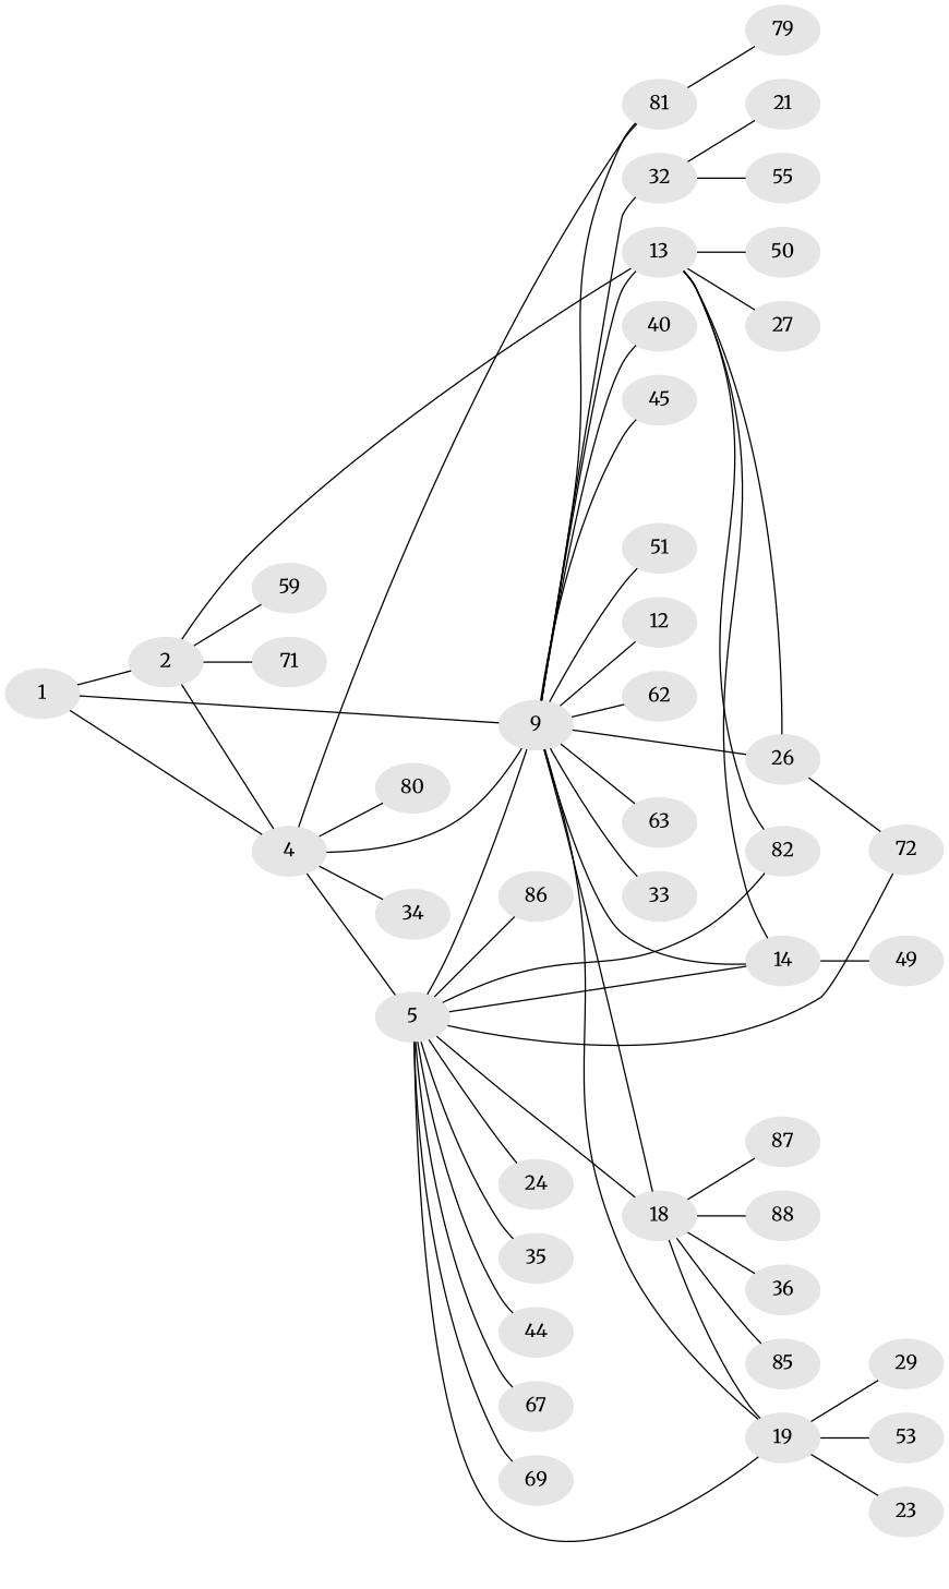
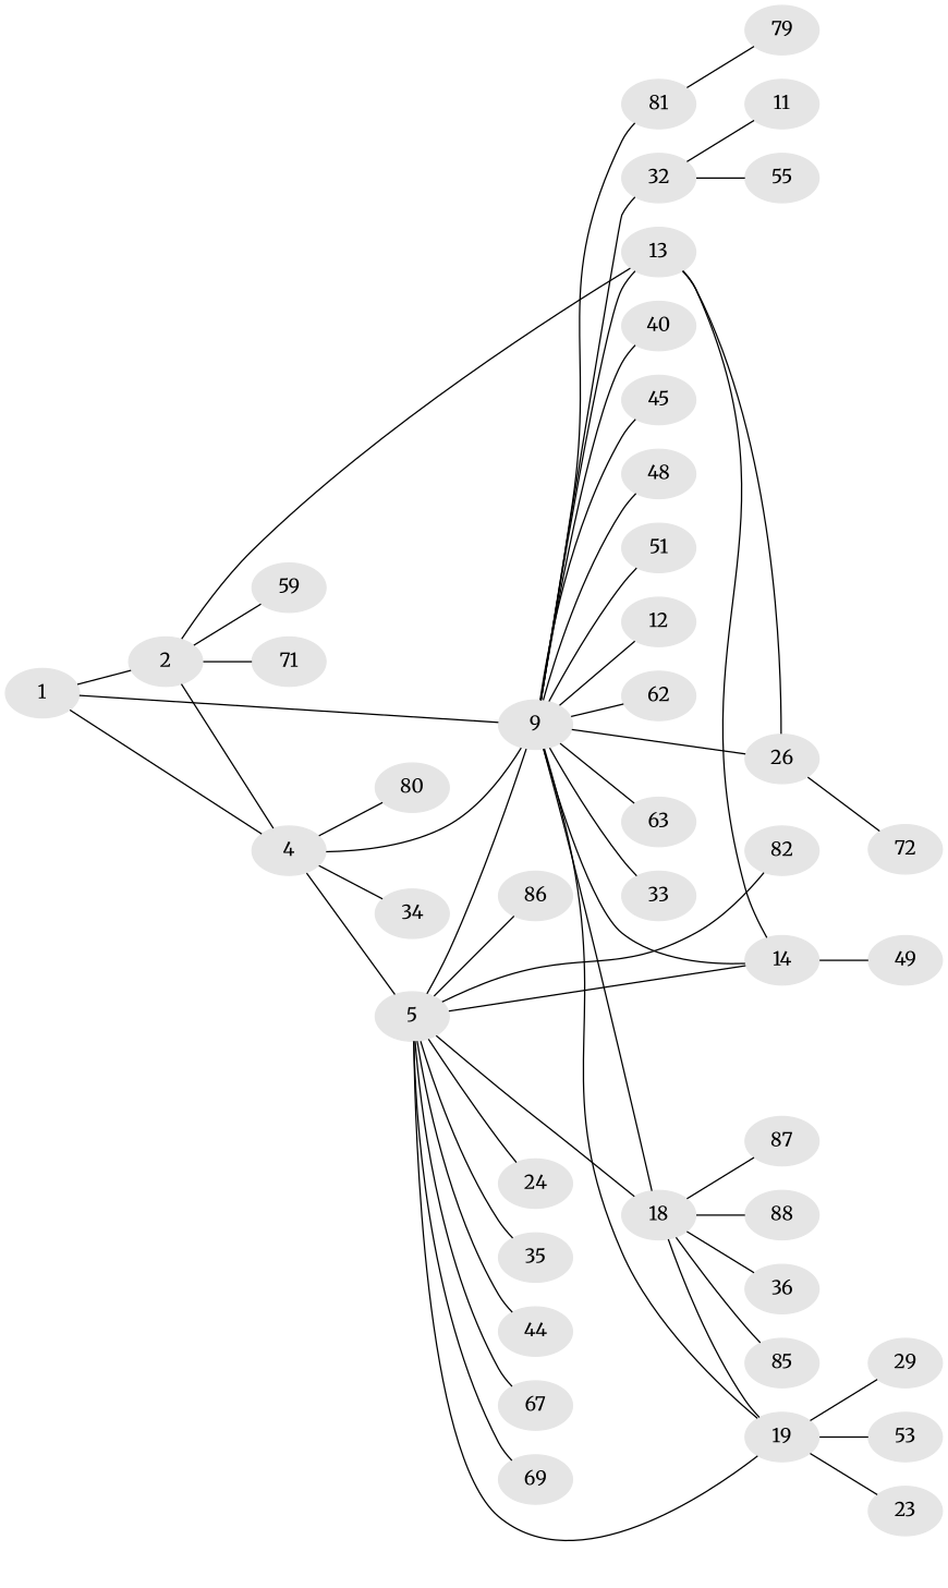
  graph {
    fontname=Merriweather
    rankdir=LR
    node [color=gray90 fontname=Merriweather style=filled]
    edge [fontname=Merriweather]
    2 [super="+3+78+37"]
    4 [super="+7+22"]
    13 [super="+56+54+58+43+60+15"]
    59
    71
    1
    9 [super="+17+10+11+41+28+12"]
    5 [super="+6+8"]
    34
    80
    81
    14 [super="+47+42+53"]
    18 [super="+25"]
    19
    26
    32 [super="+64"]
    33
    40
    45
+   48
    51 [super="+89"]
    n22 [label=12]
    62
    63
    82
-   27
-   50
    24
    35
    44
    67
    69
    72 [super="+74"]
    86
    79
    49
    36
    n38 [label=85]
    87
    88
    23 [super="+61+90"]
    29
    n43 [label=53]
-   21
+   21 [label=11]
    55
    2 -- 4 [weight=2]
    2 -- 13
    2 -- 59
    2 -- 71
    4 -- 9 [weight=2]
    4 -- 5 [weight=4]
    4 -- 34
    4 -- 80
-   4 -- 81
    13 -- 14 [weight=2]
    13 -- 26
-   13 -- 82
-   13 -- 27
-   13 -- 50
    1 -- 2 [weight=2]
    1 -- 4
    1 -- 9
    9 -- 13 [weight=3]
    9 -- 81
    9 -- 14
    9 -- 18
    9 -- 19 [weight=2]
    9 -- 26
    9 -- 32
    9 -- 33
    9 -- 40
    9 -- 45
+   9 -- 48
    9 -- 51
    9 -- n22
    9 -- 62
    9 -- 63
    5 -- 9 [weight=2]
    5 -- 14
    5 -- 18
    5 -- 19
    5 -- 82
    5 -- 24
    5 -- 35
    5 -- 44
    5 -- 67
    5 -- 69
-   5 -- 72
    5 -- 86
    81 -- 79
    14 -- 49
    18 -- 19
    18 -- 36
    18 -- n38
    18 -- 87
    18 -- 88
    19 -- 23
    19 -- 29
    19 -- n43
    26 -- 72
    32 -- 21
    32 -- 55
  }
